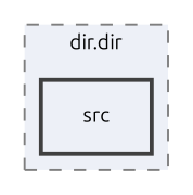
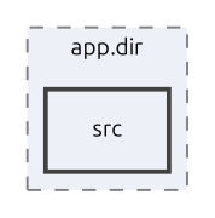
  digraph {
    compound=true
    fontname=Ubuntu
    n1 [color=grey25 fillcolor="#edf0f7" fontname=Ubuntu fontsize=10 label=src shape=box style="filled,bold,"]
    subgraph cluster_1 {
      bgcolor="#edf0f7"
      fontsize=10
-     label="dir.dir"
+     label="app.dir"
      pencolor=grey50
      style="filled,dashed,"
      n1
    }
  }
